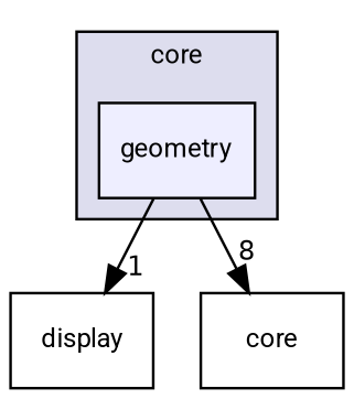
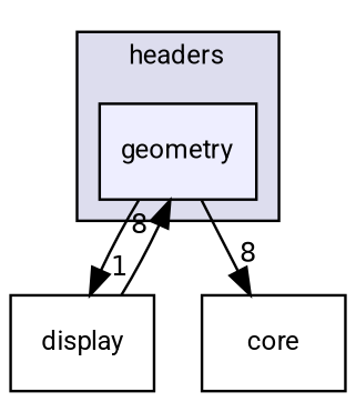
  digraph {
    compound=true
    fontname=Roboto
    node [fontname=Roboto fontsize=10 shape=box]
    edge [fontname=Roboto headlabel=8 labeldistance=1.5 labelfontname=Helvetica labelfontsize=10]
    n1 [fillcolor="#eeeeff" label=geometry pencolor=black style=filled]
    n2 [label=display]
    n3 [label=core]
    subgraph cluster_1 {
      bgcolor="#ddddee"
      fontsize=10
-     label=core
+     label=headers
      pencolor=black
      n1
    }
    n1 -> n2 [headlabel=1]
    n1 -> n3
+   n2 -> n1
  }
